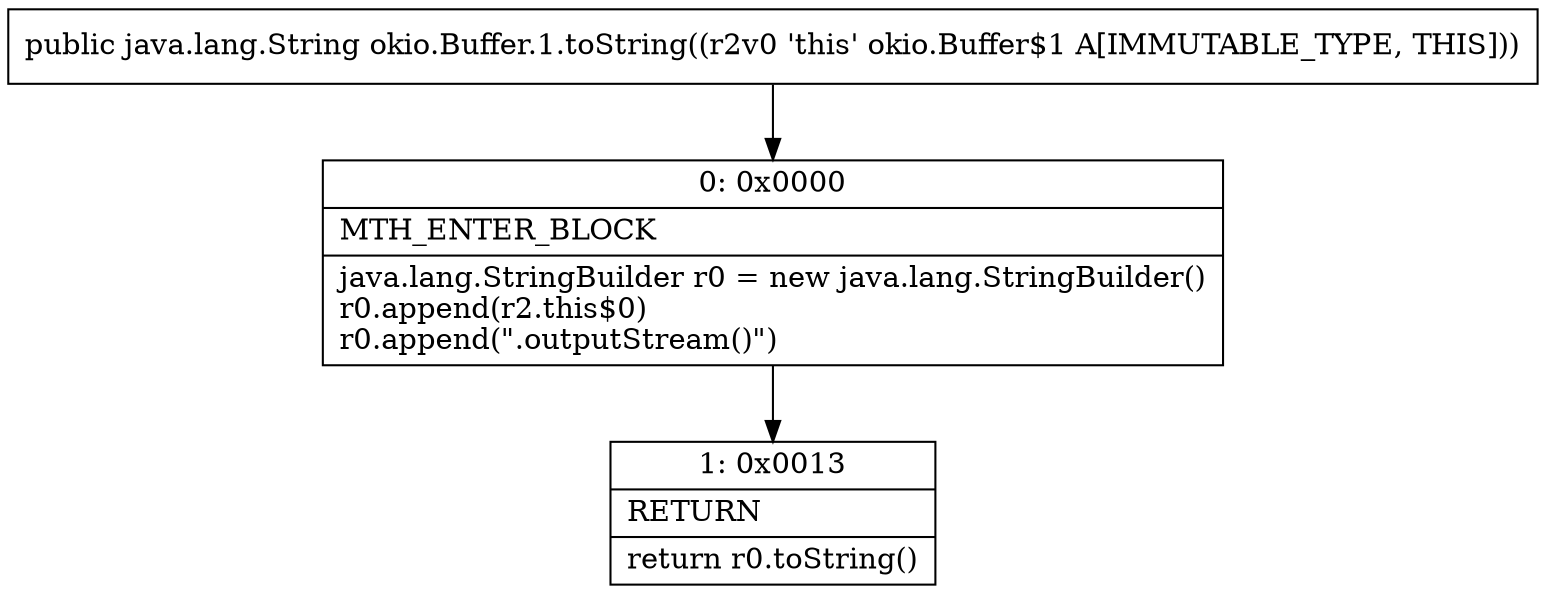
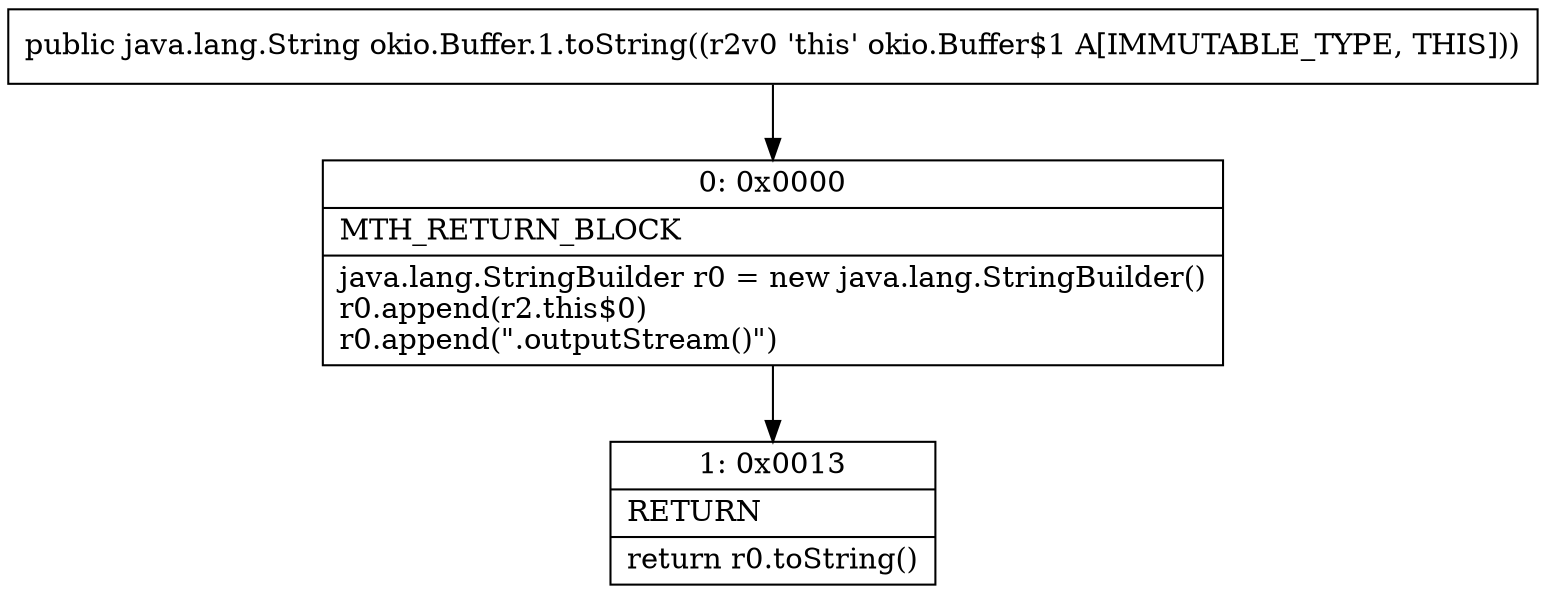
  digraph {
    node [shape=record]
-   n1 [label="{0\:\ 0x0000|MTH_ENTER_BLOCK\l|java.lang.StringBuilder r0 = new java.lang.StringBuilder()\lr0.append(r2.this$0)\lr0.append(\".outputStream()\")\l}"]
+   n1 [label="{0\:\ 0x0000|MTH_RETURN_BLOCK\l|java.lang.StringBuilder r0 = new java.lang.StringBuilder()\lr0.append(r2.this$0)\lr0.append(\".outputStream()\")\l}"]
    n2 [label="{1\:\ 0x0013|RETURN\l|return r0.toString()\l}"]
    n3 [label="{public java.lang.String okio.Buffer.1.toString((r2v0 'this' okio.Buffer$1 A[IMMUTABLE_TYPE, THIS])) }"]
    n1 -> n2
    n3 -> n1
  }
